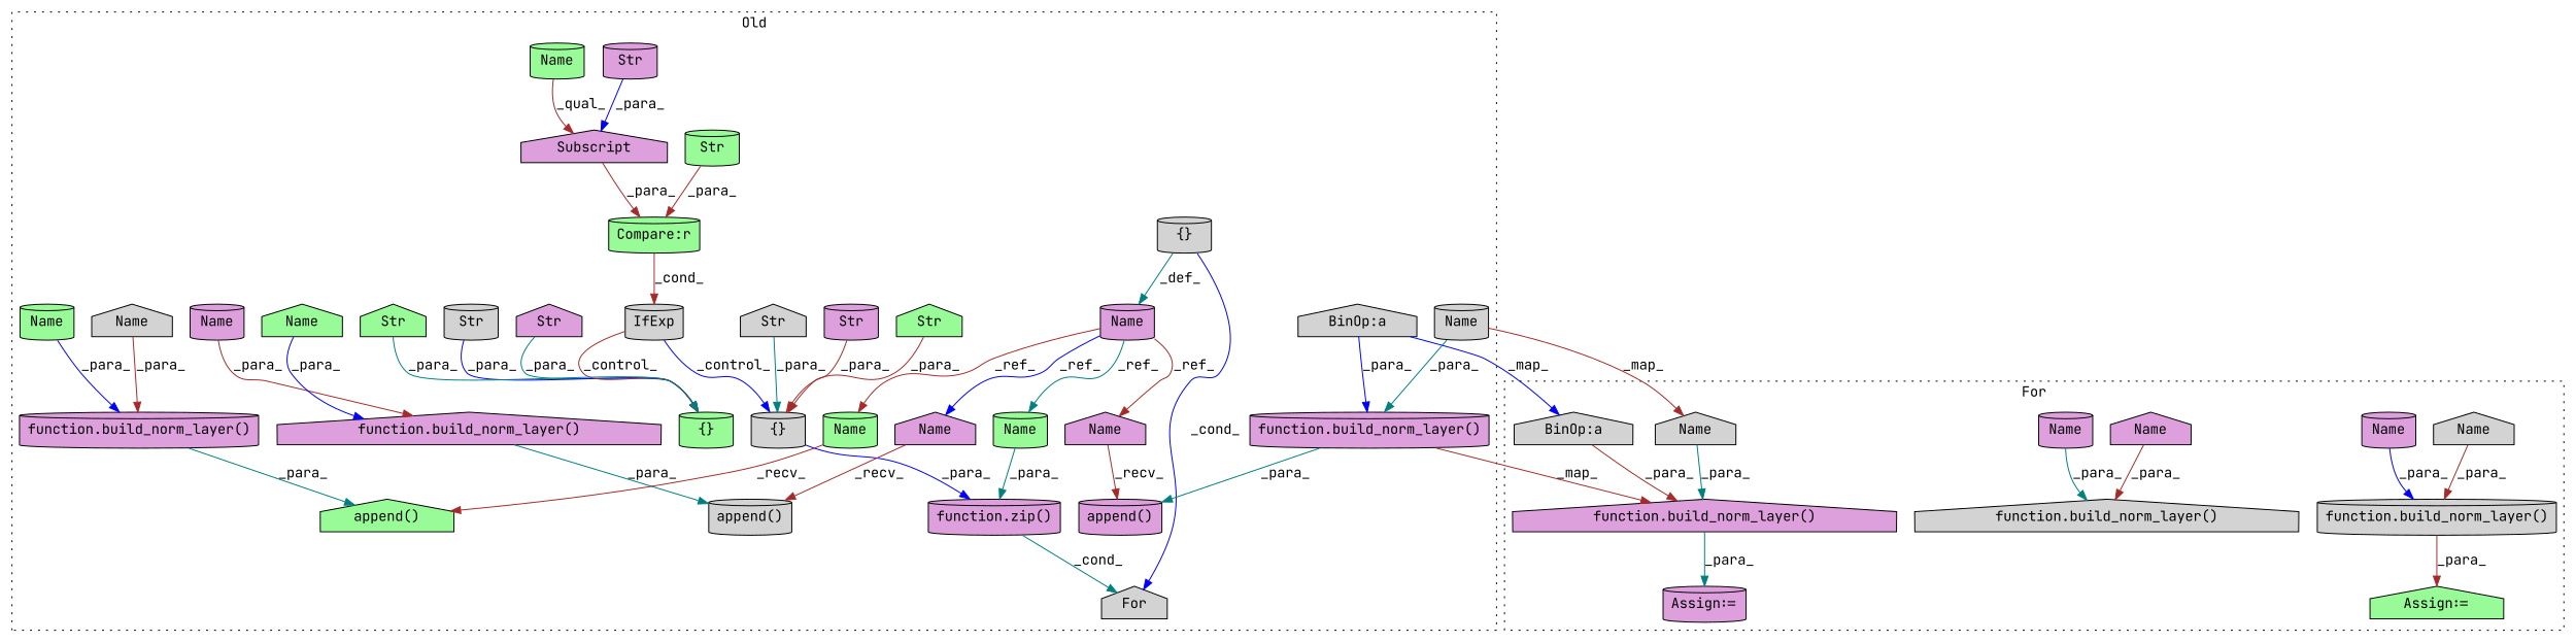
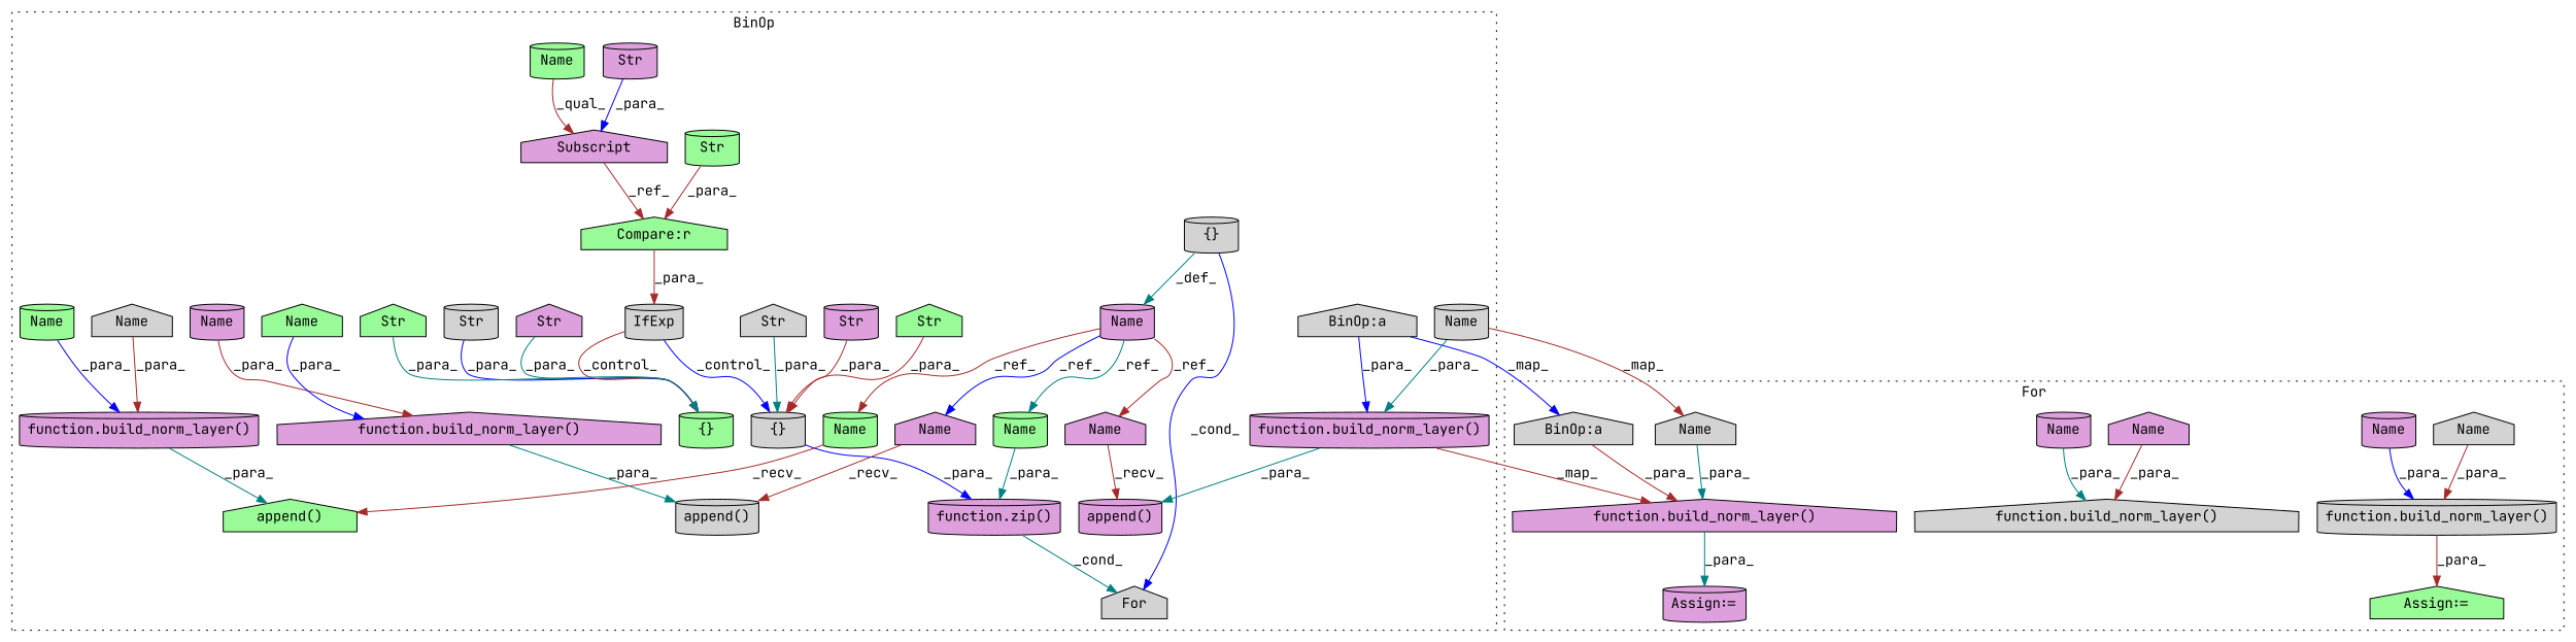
  digraph {
    fontname="JetBrains Mono"
    node [a=87 fillcolor=plum fontname="JetBrains Mono" l=9 s=3440 shape=cylinder style=filled]
    edge [color=brown fontname="JetBrains Mono"]
    n1 [a=75 l="4,1" label="function.zip()" s="3548,3580"]
    n2 [a=59 fillcolor=lightgrey l="1,0" label="{}" s="3498,3518"]
    n3 [a=66 fillcolor=lightgrey l=5 label=Str s=3499 shape=house]
    n4 [a=59 fillcolor=lightgrey l="2,1" label="{}" s="3178,3178"]
    n5 [a=66 fillcolor=palegreen l=5 label=Str s=3506 shape=house]
-   n6 [a=40 fillcolor=palegreen l=25 label="Compare:r"]
+   n6 [a=40 fillcolor=palegreen l=25 label="Compare:r" shape=house]
    n7 [a=66 fillcolor=palegreen l=4 label=Str s=3461]
    n8 [a=63 l="17,0" label=Subscript s="3440,0" shape=house]
    n9 [a=66 l=6 label=Str s=3450]
    n10 [a=59 fillcolor=palegreen l="1,0" label="{}" s="3415,3435"]
    n11 [a=66 l=5 label=Str s=3416 shape=house]
    n12 [a=66 fillcolor=lightgrey l=5 label=Str s=3423]
    n13 [a=51 fillcolor=lightgrey l="4,33" label=IfExp s="3436,3465"]
    n14 [a=75 l="17,1" label="function.build_norm_layer()" s="3208,3242"]
    n15 [a=75 l="17,1" label="function.build_norm_layer()" s="3272,3306" shape=house]
    n16 [a=75 fillcolor=palegreen l="19,1" label="append()" s="3189,3243" shape=house]
    n17 [l=11 label=Name s=3164]
    n18 [a=75 fillcolor=lightgrey l="19,1" label="append()" s="3253,3307"]
    n19 [a=107 fillcolor=lightgrey l="4,14" label=For s="3529,3581" shape=house]
    n20 [a=66 l=5 label=Str s=3513]
    n21 [a=66 fillcolor=palegreen l=5 label=Str s=3430 shape=house]
    n22 [a=82 fillcolor=lightgrey l=1 label="BinOp:a" s=3370 shape=house]
    n23 [a=75 l="19,1" label="append()" s="3317,3386"]
    n24 [a=75 l="17,1" label="function.build_norm_layer()" s="3336,3385"]
    n25 [l=11 label=Name s=3253 shape=house]
    n26 [l=11 label=Name s=3317 shape=house]
    n27 [fillcolor=palegreen l=11 label=Name s=3569]
    n28 [fillcolor=palegreen l=11 label=Name s=3189]
    n29 [label=Name s=3289]
    n30 [fillcolor=palegreen label=Name]
    n31 [fillcolor=palegreen label=Name s=3225]
    n32 [fillcolor=lightgrey label=Name s=3353]
    n33 [fillcolor=palegreen l=6 label=Name s=3300 shape=house]
    n34 [fillcolor=lightgrey l=6 label=Name s=3236 shape=house]
    n35 [a=75 fillcolor=lightgrey l="17,12" label="function.build_norm_layer()" s="3147,3181" shape=house]
    n36 [a=75 fillcolor=lightgrey l="17,12" label="function.build_norm_layer()" s="3222,3256"]
    n37 [a=68 fillcolor=palegreen l=16 label="Assign:=" s=3206 shape=house]
    n38 [a=82 fillcolor=lightgrey l=1 label="BinOp:a" s=3331 shape=house]
    n39 [a=68 l=16 label="Assign:=" s=3281]
    n40 [a=75 l="17,57" label="function.build_norm_layer()" s="3297,3346" shape=house]
    n41 [fillcolor=lightgrey l=6 label=Name s=3250 shape=house]
    n42 [l=6 label=Name s=3175]
    n43 [label=Name s=3239]
    n44 [label=Name s=3164 shape=house]
    n45 [fillcolor=lightgrey label=Name s=3314 shape=house]
    subgraph cluster_1 {
-     label=Old
+     label=BinOp
      style=dotted
      n1
      n2
      n3
      n4
      n5
      n6
      n7
      n8
      n9
      n10
      n11
      n12
      n13
      n14
      n15
      n16
      n17
      n18
      n19
      n20
      n21
      n22
      n23
      n24
      n25
      n26
      n27
      n28
      n29
      n30
      n31
      n32
      n33
      n34
    }
    subgraph cluster_2 {
      label=For
      style=dotted
      n35
      n36
      n37
      n38
      n39
      n40
      n41
      n42
      n43
      n44
      n45
    }
    n1 -> n19 [color=teal label=_cond_]
    n2 -> n1 [color=blue label=_para_]
    n3 -> n2 [color=teal label=_para_]
    n4 -> n17 [color=teal label=_def_]
    n4 -> n19 [color=blue label=_cond_]
    n5 -> n2 [label=_para_]
-   n6 -> n13 [label=_cond_]
+   n6 -> n13 [label=_para_]
    n7 -> n6 [label=_para_]
-   n8 -> n6 [label=_para_]
+   n8 -> n6 [label=_ref_]
    n9 -> n8 [color=blue label=_para_]
    n11 -> n10 [color=teal label=_para_]
    n12 -> n10 [color=blue label=_para_]
    n13 -> n2 [color=blue label=_control_]
    n13 -> n10 [label=_control_]
    n14 -> n16 [color=teal label=_para_]
    n15 -> n18 [color=teal label=_para_]
    n17 -> n25 [color=blue label=_ref_]
    n17 -> n26 [label=_ref_]
    n17 -> n27 [color=teal label=_ref_]
    n17 -> n28 [label=_ref_]
    n20 -> n2 [label=_para_]
    n21 -> n10 [color=teal label=_para_]
    n22 -> n24 [color=blue label=_para_]
    n22 -> n38 [color=blue label=_map_]
    n24 -> n23 [color=teal label=_para_]
    n24 -> n40 [label=_map_]
    n25 -> n18 [label=_recv_]
    n26 -> n23 [label=_recv_]
    n27 -> n1 [color=teal label=_para_]
    n28 -> n16 [label=_recv_]
    n29 -> n15 [label=_para_]
    n30 -> n8 [label=_qual_]
    n31 -> n14 [color=blue label=_para_]
    n32 -> n24 [color=teal label=_para_]
    n32 -> n45 [label=_map_]
    n33 -> n15 [color=blue label=_para_]
    n34 -> n14 [label=_para_]
    n36 -> n37 [label=_para_]
    n38 -> n40 [label=_para_]
    n40 -> n39 [color=teal label=_para_]
    n41 -> n36 [label=_para_]
    n42 -> n35 [color=teal label=_para_]
    n43 -> n36 [color=blue label=_para_]
    n44 -> n35 [label=_para_]
    n45 -> n40 [color=teal label=_para_]
  }
